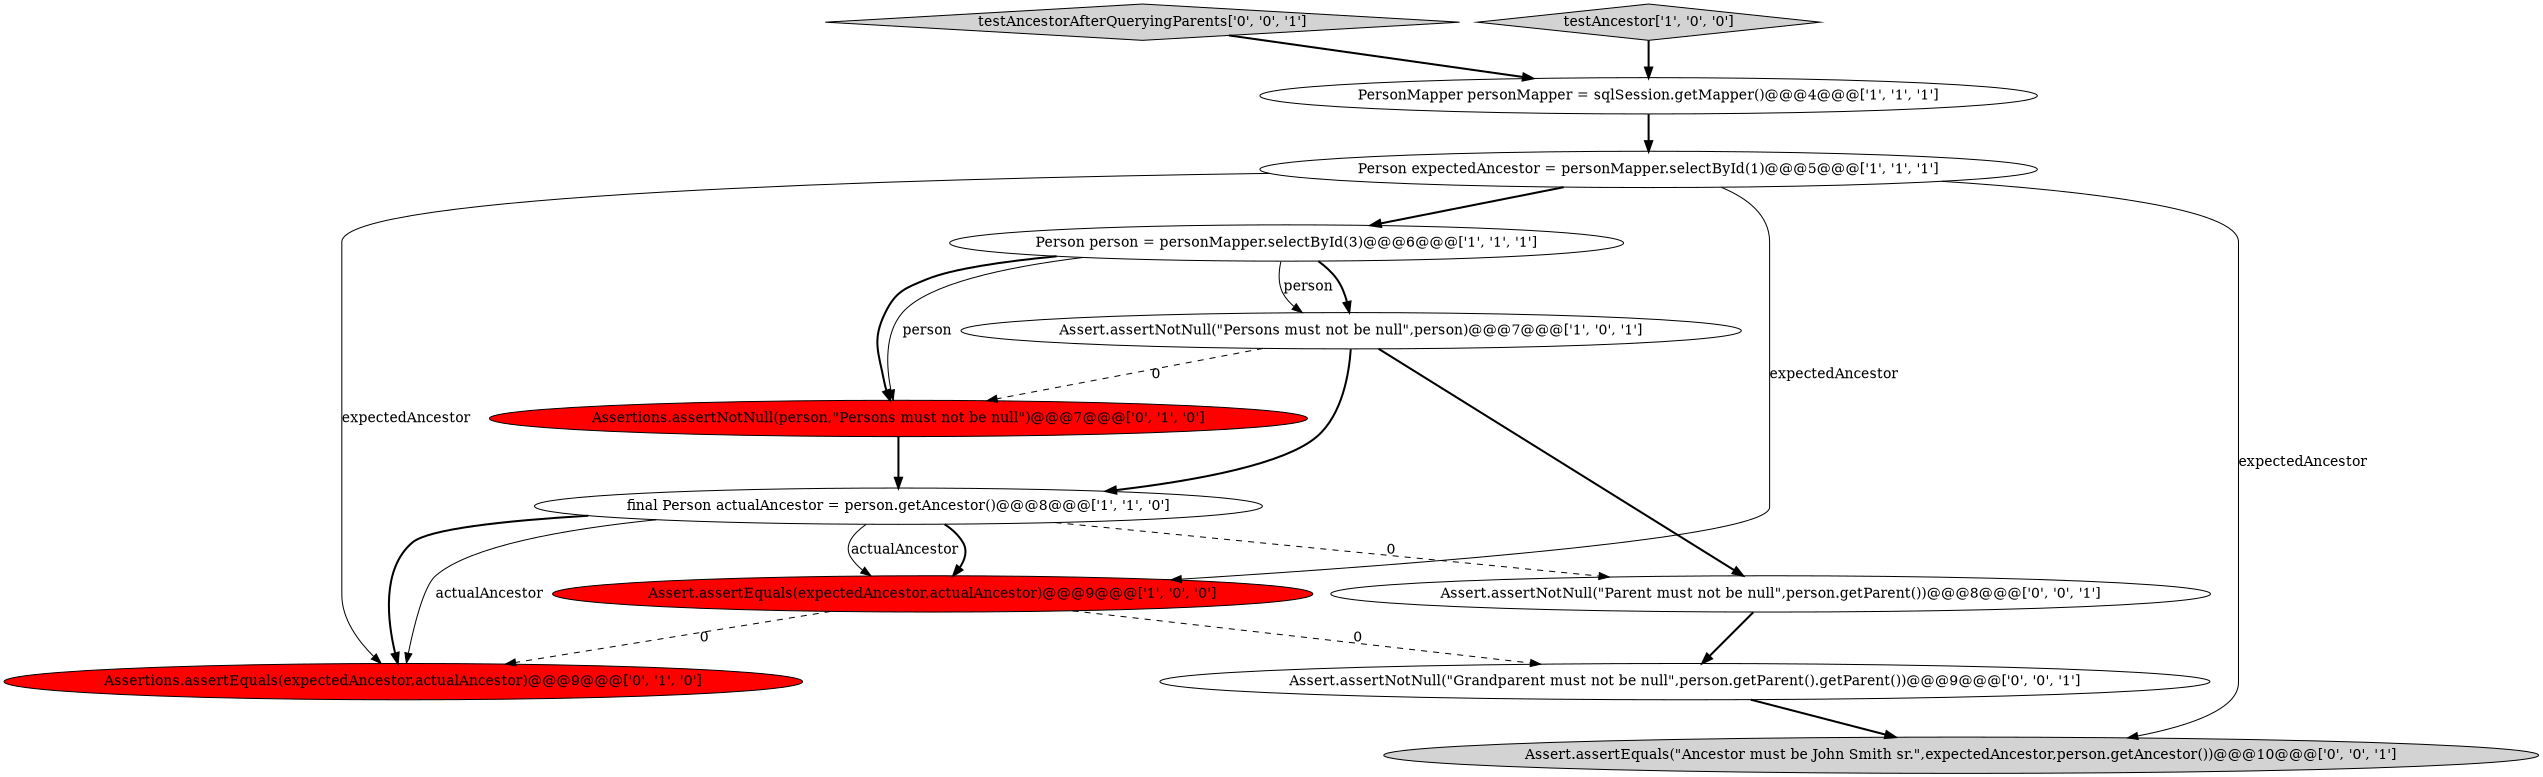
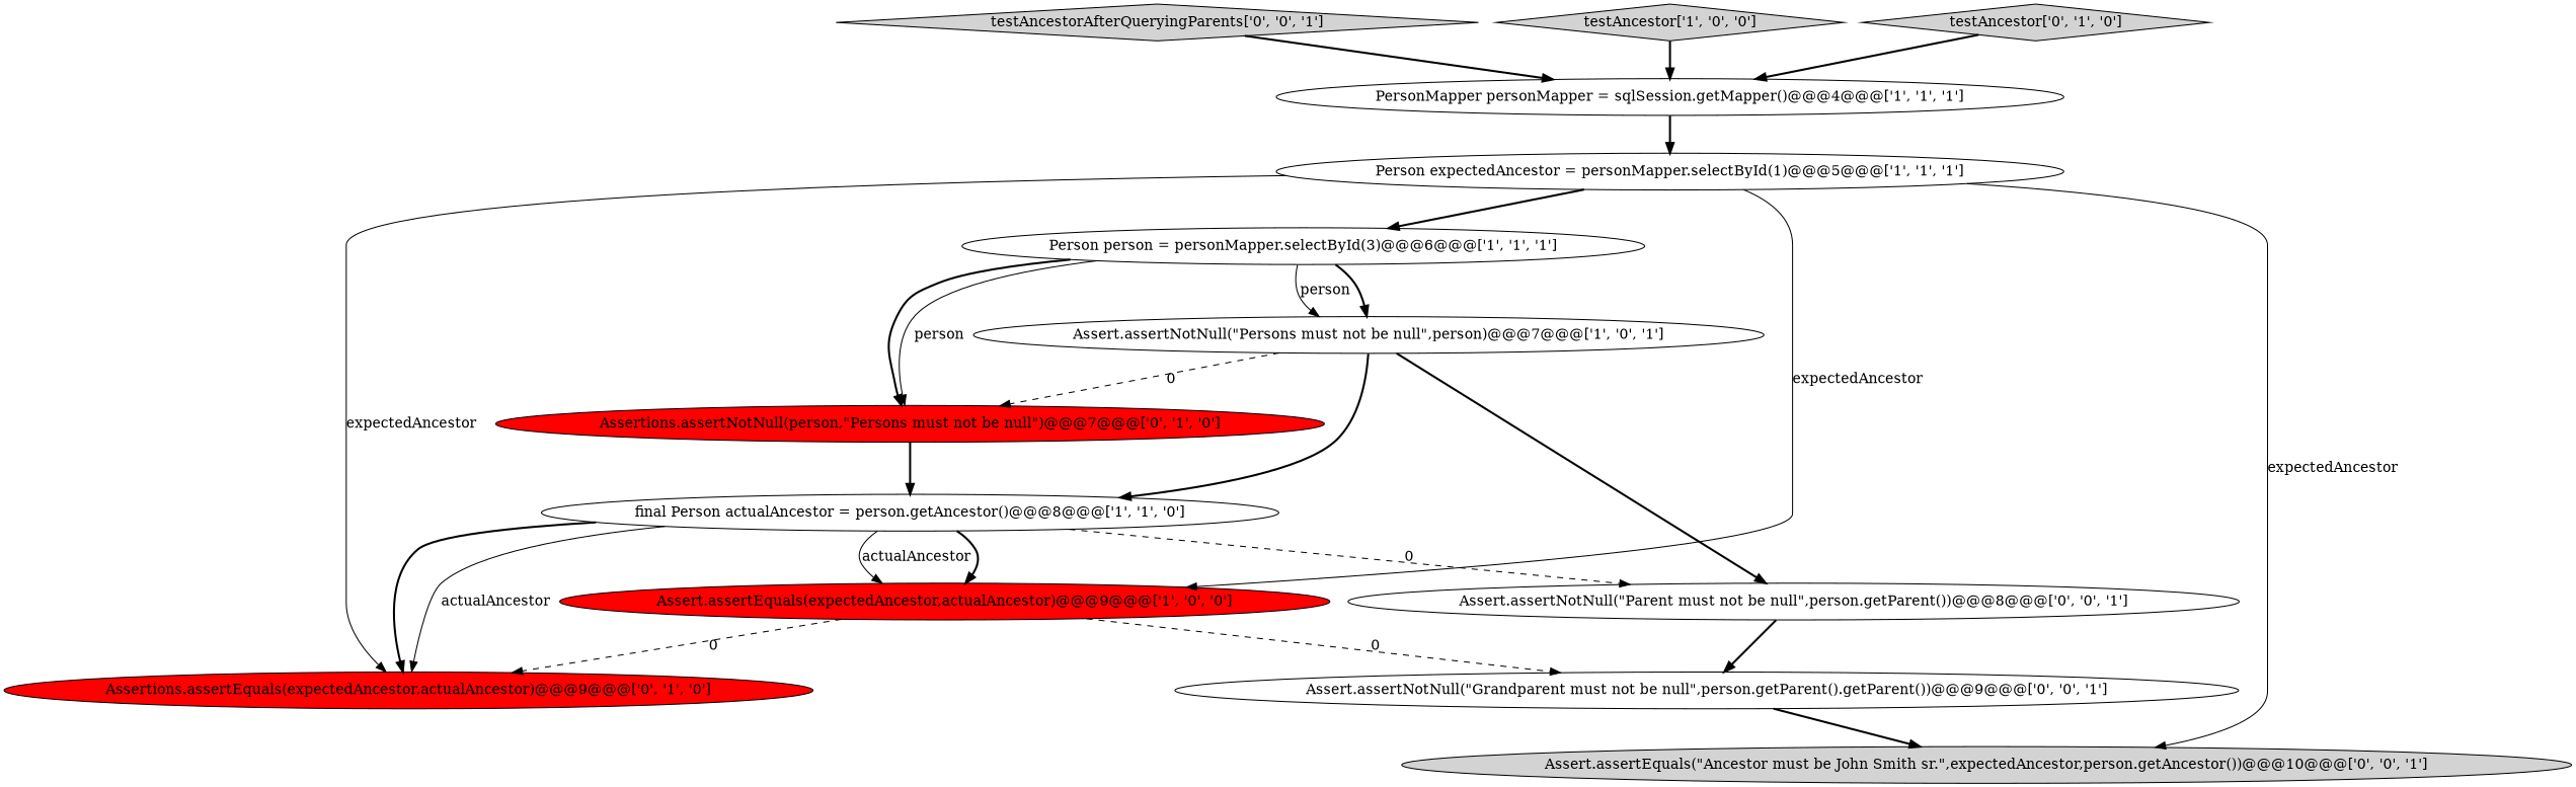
  digraph {
    node [fillcolor=white shape=ellipse style=filled]
    edge [style=bold]
    n1 [label="final Person actualAncestor = person.getAncestor()@@@8@@@['1', '1', '0']"]
    n2 [fillcolor=red label="Assertions.assertEquals(expectedAncestor,actualAncestor)@@@9@@@['0', '1', '0']"]
    n3 [fillcolor=red label="Assert.assertEquals(expectedAncestor,actualAncestor)@@@9@@@['1', '0', '0']"]
    n4 [label="Assert.assertNotNull(\"Parent must not be null\",person.getParent())@@@8@@@['0', '0', '1']"]
    n5 [fillcolor=lightgray label="testAncestorAfterQueryingParents['0', '0', '1']" shape=diamond]
    n6 [label="PersonMapper personMapper = sqlSession.getMapper()@@@4@@@['1', '1', '1']"]
    n7 [label="Assert.assertNotNull(\"Persons must not be null\",person)@@@7@@@['1', '0', '1']"]
    n8 [fillcolor=red label="Assertions.assertNotNull(person,\"Persons must not be null\")@@@7@@@['0', '1', '0']"]
    n9 [label="Person expectedAncestor = personMapper.selectById(1)@@@5@@@['1', '1', '1']"]
    n10 [label="Person person = personMapper.selectById(3)@@@6@@@['1', '1', '1']"]
    n11 [fillcolor=lightgray label="Assert.assertEquals(\"Ancestor must be John Smith sr.\",expectedAncestor,person.getAncestor())@@@10@@@['0', '0', '1']"]
    n12 [fillcolor=lightgray label="testAncestor['1', '0', '0']" shape=diamond]
+   n13 [fillcolor=lightgray label="testAncestor['0', '1', '0']" shape=diamond]
    n14 [label="Assert.assertNotNull(\"Grandparent must not be null\",person.getParent().getParent())@@@9@@@['0', '0', '1']"]
    n1 -> n2
    n1 -> n2 [label=actualAncestor style=solid]
    n1 -> n3
    n1 -> n3 [label=actualAncestor style=solid]
    n1 -> n4 [label=0 style=dashed]
    n3 -> n2 [label=0 style=dashed]
    n3 -> n14 [label=0 style=dashed]
    n4 -> n14
    n5 -> n6
    n6 -> n9
    n7 -> n1
    n7 -> n4
    n7 -> n8 [label=0 style=dashed]
    n8 -> n1
    n9 -> n2 [label=expectedAncestor style=solid]
    n9 -> n3 [label=expectedAncestor style=solid]
    n9 -> n10
    n9 -> n11 [label=expectedAncestor style=solid]
    n10 -> n7
    n10 -> n7 [label=person style=solid]
    n10 -> n8 [label=person style=solid]
    n10 -> n8
    n12 -> n6
+   n13 -> n6
    n14 -> n11
  }
